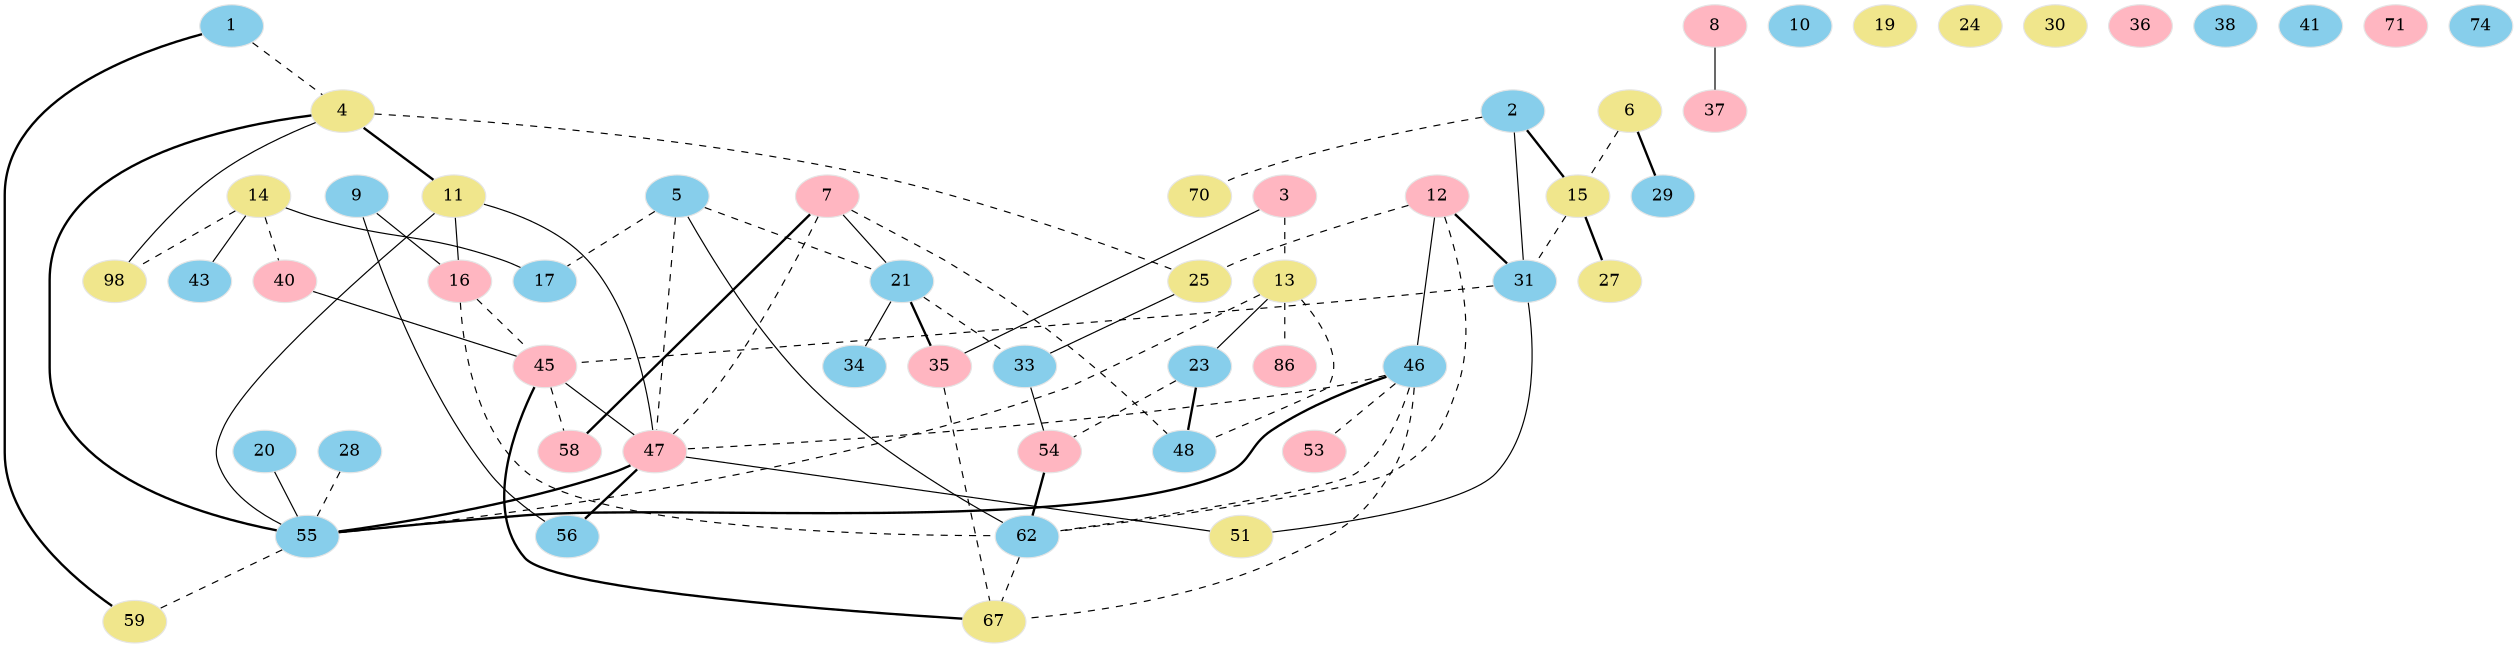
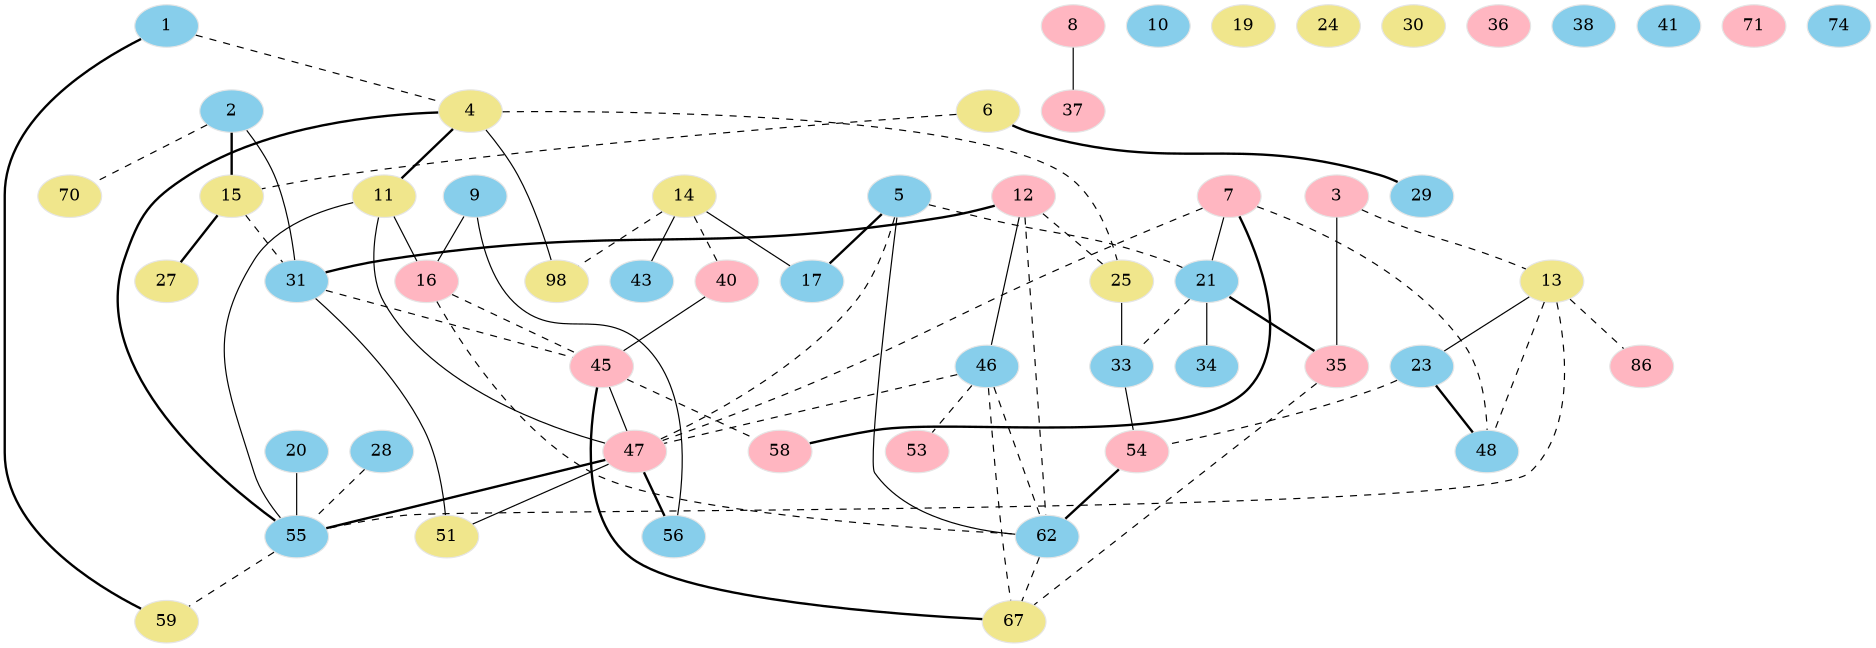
  graph {
    fontname="DejaVu Serif"
    node [color=gray90 fillcolor=skyblue fontname="DejaVu Serif" style=filled]
    edge [fontname="DejaVu Serif" style=dashed]
    4 [fillcolor=khaki super="+65"]
    11 [fillcolor=khaki]
    n3 [fillcolor=khaki label=98]
    25 [fillcolor=khaki super="+26"]
    55 [super="+79"]
    1
    59 [fillcolor=khaki super="+63"]
    2 [super="+72"]
    15 [fillcolor=khaki super="+39"]
    31 [super="+61"]
    70 [fillcolor=khaki super="+78"]
    27 [fillcolor=khaki]
    45 [fillcolor=lightpink super="+50"]
    51 [fillcolor=khaki]
    13 [fillcolor=khaki super="+85"]
    48
    23 [super="+75"]
    86 [fillcolor=lightpink]
    3 [fillcolor=lightpink]
    35 [fillcolor=lightpink super="+57"]
    67 [fillcolor=khaki super="+84"]
    47 [fillcolor=lightpink super="+73"]
    16 [fillcolor=lightpink super="+22"]
    33 [super="+52"]
    17 [super="+68"]
    5
    21 [super="+81"]
    n28 [label=62 super="+83"]
    34
    56 [super="+76"]
    6 [fillcolor=khaki super="+77"]
    29
    7 [fillcolor=lightpink super="+42"]
    58 [fillcolor=lightpink]
    37 [fillcolor=lightpink super="+82"]
    8 [fillcolor=lightpink]
    9
    10 [super="+80"]
    12 [fillcolor=lightpink super="+64"]
    46 [super="+62"]
    53 [fillcolor=lightpink]
    54 [fillcolor=lightpink super="+66"]
    14 [fillcolor=khaki super="+44"]
    40 [fillcolor=lightpink]
    43
    19 [fillcolor=khaki super="+32"]
    20
    24 [fillcolor=khaki super="+69"]
    28
    30 [fillcolor=khaki]
    36 [fillcolor=lightpink super="+49"]
    38
    41
    71 [fillcolor=lightpink]
    74
    4 -- 11 [style=bold]
    4 -- n3 [style=solid]
    4 -- 25 [weight=2]
    4 -- 55 [style=bold]
    11 -- 55 [style=solid]
    11 -- 47 [style=solid]
    11 -- 16 [style=solid]
    25 -- 33 [style=solid]
    55 -- 59
    1 -- 4
    1 -- 59 [style=bold]
    2 -- 15 [style=bold]
    2 -- 31 [style=solid]
    2 -- 70
    15 -- 31
    15 -- 27 [style=bold]
    31 -- 45
    31 -- 51 [style=solid]
    45 -- 67 [style=bold]
    45 -- 47 [style=solid]
    45 -- 58
    13 -- 55
    13 -- 48
    13 -- 23 [style=solid]
    13 -- 86
    23 -- 48 [style=bold]
    23 -- 54
    3 -- 13
    3 -- 35 [style=solid]
    35 -- 67
    47 -- 55 [style=bold]
    47 -- 51 [style=solid]
    47 -- 56 [style=bold]
    16 -- 45
    16 -- n28
    33 -- 54 [style=solid]
    5 -- 47
-   5 -- 17
+   5 -- 17 [style=bold]
    5 -- 21
    5 -- n28 [style=solid]
    21 -- 35 [style=bold weight=2]
    21 -- 33
    21 -- 34 [style=solid]
    n28 -- 67
    6 -- 15
    6 -- 29 [style=bold]
    7 -- 48
    7 -- 47
    7 -- 21 [style=solid]
    7 -- 58 [style=bold]
    8 -- 37 [style=solid]
    9 -- 16 [style=solid]
    9 -- 56 [style=solid]
    12 -- 25
    12 -- 31 [style=bold]
    12 -- n28
    12 -- 46 [style=solid]
-   46 -- 55 [style=bold]
    46 -- 67
    46 -- 47
    46 -- n28
    46 -- 53
    54 -- n28 [style=bold]
    14 -- n3
    14 -- 17 [style=solid]
    14 -- 40
    14 -- 43 [style=solid]
    40 -- 45 [style=solid]
    20 -- 55 [style=solid]
    28 -- 55
  }
